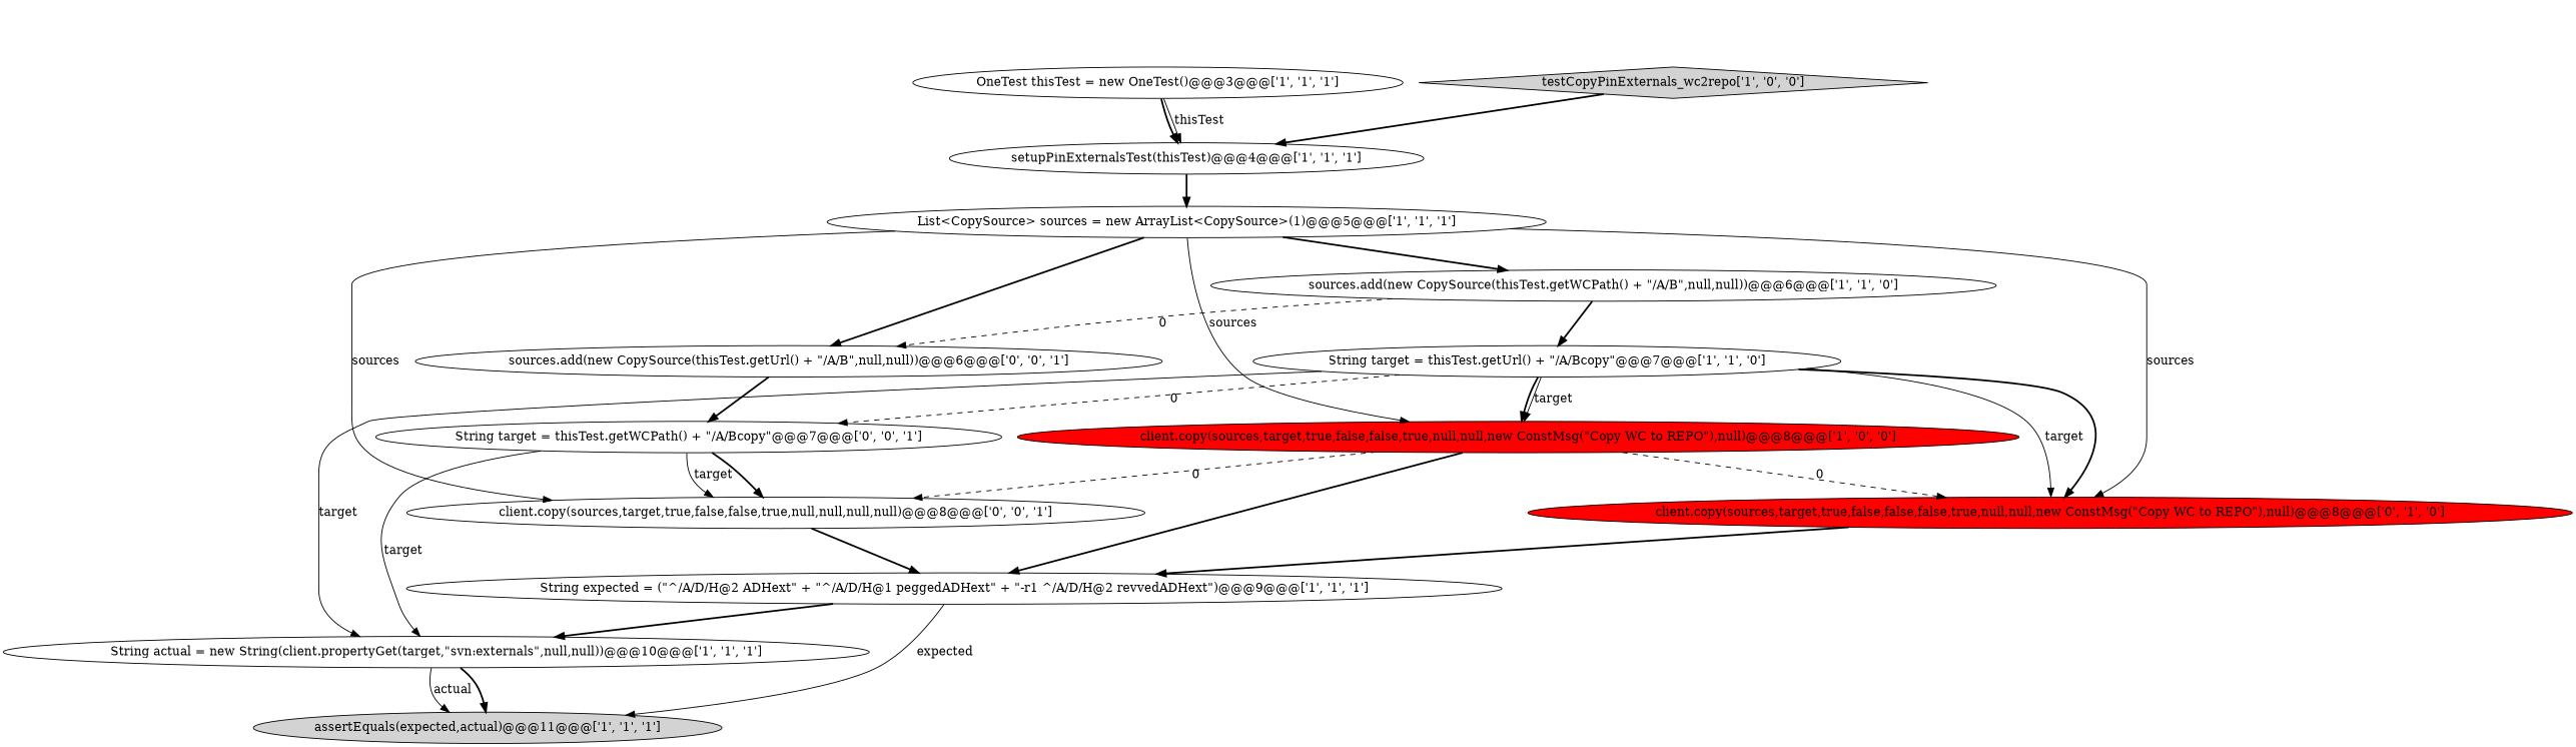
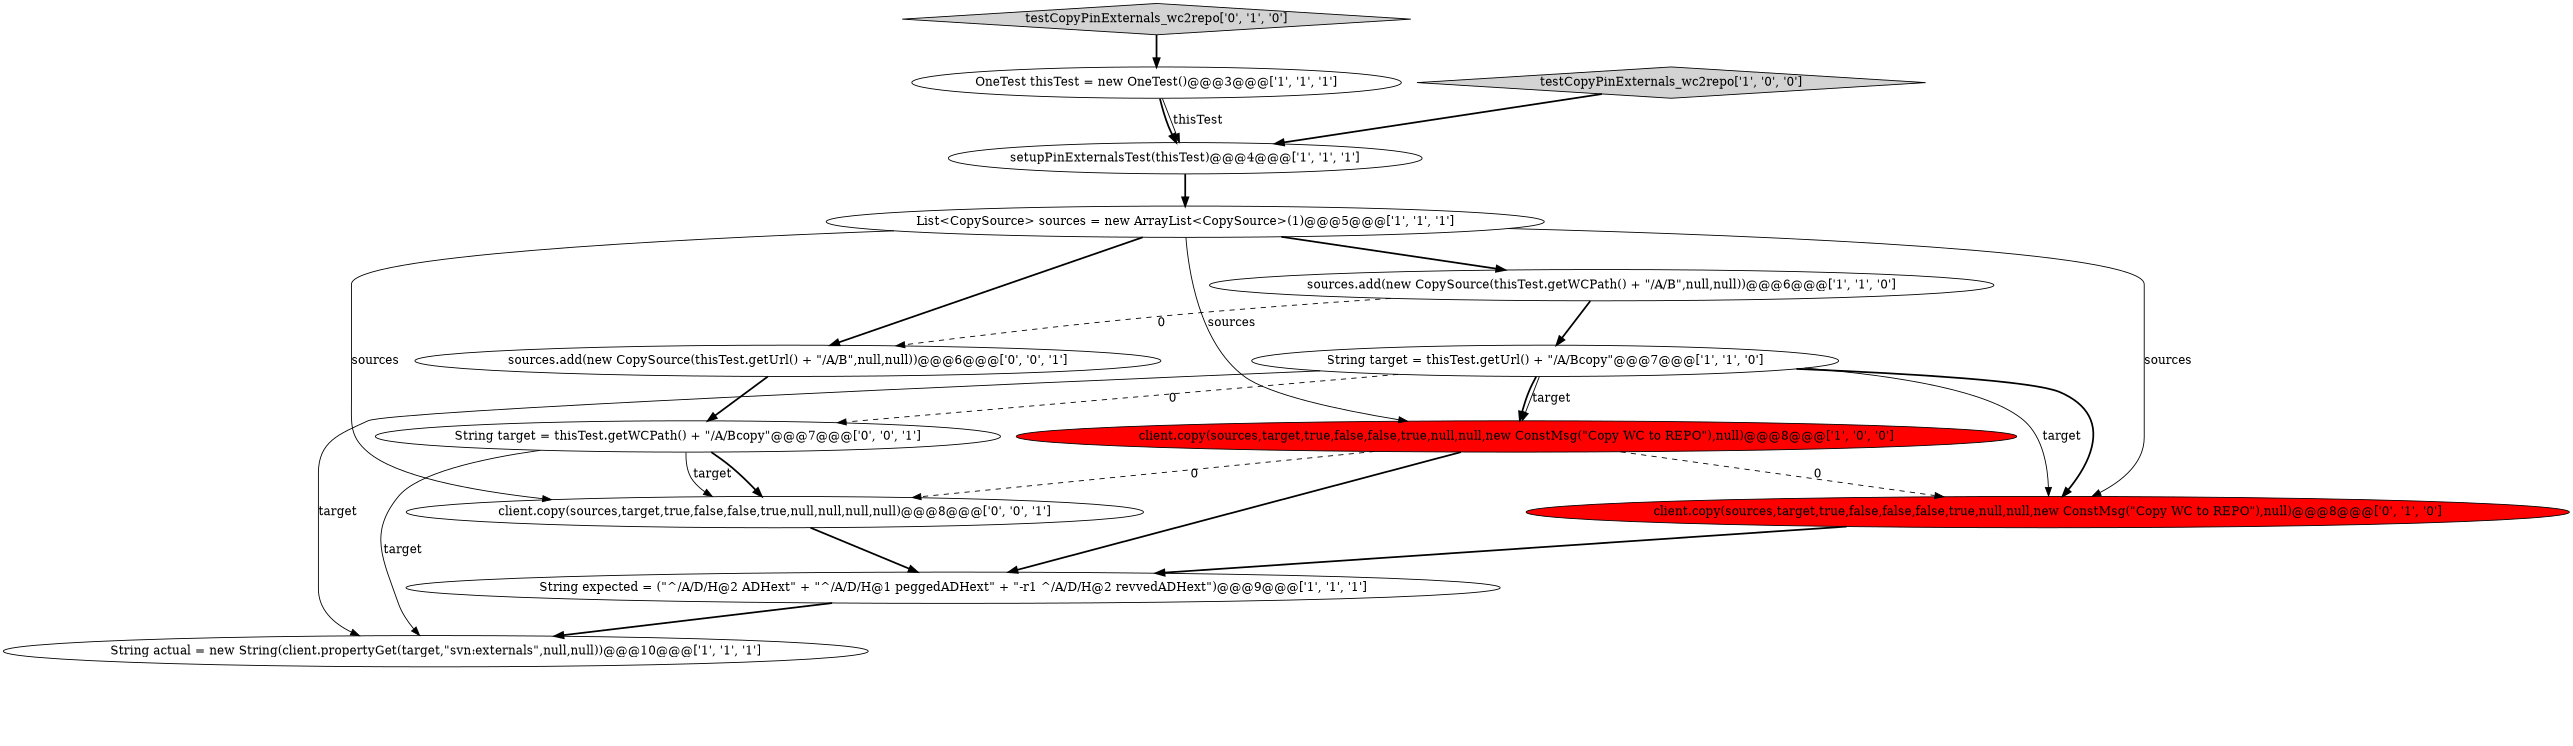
  digraph {
    node [fillcolor=white shape=ellipse style=filled]
    edge [style=bold]
    n1 [label="sources.add(new CopySource(thisTest.getWCPath() + \"/A/B\",null,null))@@@6@@@['1', '1', '0']"]
    n2 [label="sources.add(new CopySource(thisTest.getUrl() + \"/A/B\",null,null))@@@6@@@['0', '0', '1']"]
    n3 [label="String target = thisTest.getUrl() + \"/A/Bcopy\"@@@7@@@['1', '1', '0']"]
    n4 [label="String target = thisTest.getWCPath() + \"/A/Bcopy\"@@@7@@@['0', '0', '1']"]
    n5 [label="String actual = new String(client.propertyGet(target,\"svn:externals\",null,null))@@@10@@@['1', '1', '1']"]
    n6 [fillcolor=red label="client.copy(sources,target,true,false,false,false,true,null,null,new ConstMsg(\"Copy WC to REPO\"),null)@@@8@@@['0', '1', '0']"]
    n7 [fillcolor=red label="client.copy(sources,target,true,false,false,true,null,null,new ConstMsg(\"Copy WC to REPO\"),null)@@@8@@@['1', '0', '0']"]
-   n8 [fillcolor=lightgray label="assertEquals(expected,actual)@@@11@@@['1', '1', '1']"]
    n9 [label="setupPinExternalsTest(thisTest)@@@4@@@['1', '1', '1']"]
    n10 [label="List<CopySource> sources = new ArrayList<CopySource>(1)@@@5@@@['1', '1', '1']"]
    n11 [label="client.copy(sources,target,true,false,false,true,null,null,null,null)@@@8@@@['0', '0', '1']"]
    n12 [label="String expected = (\"^/A/D/H@2 ADHext\" + \"^/A/D/H@1 peggedADHext\" + \"-r1 ^/A/D/H@2 revvedADHext\")@@@9@@@['1', '1', '1']"]
+   n13 [fillcolor=lightgray label="testCopyPinExternals_wc2repo['0', '1', '0']" shape=diamond]
    n14 [label="OneTest thisTest = new OneTest()@@@3@@@['1', '1', '1']"]
    n15 [fillcolor=lightgray label="testCopyPinExternals_wc2repo['1', '0', '0']" shape=diamond]
    n1 -> n2 [label=0 style=dashed]
    n1 -> n3
    n2 -> n4
    n3 -> n4 [label=0 style=dashed]
    n3 -> n5 [label=target style=solid]
    n3 -> n6
    n3 -> n6 [label=target style=solid]
    n3 -> n7 [label=target style=solid]
    n3 -> n7
    n4 -> n5 [label=target style=solid]
    n4 -> n11 [label=target style=solid]
    n4 -> n11
-   n5 -> n8
-   n5 -> n8 [label=actual style=solid]
    n6 -> n12
    n7 -> n6 [label=0 style=dashed]
    n7 -> n11 [label=0 style=dashed]
    n7 -> n12
    n9 -> n10
    n10 -> n1
    n10 -> n2
    n10 -> n6 [label=sources style=solid]
    n10 -> n7 [label=sources style=solid]
    n10 -> n11 [label=sources style=solid]
    n11 -> n12
    n12 -> n5
-   n12 -> n8 [label=expected style=solid]
+   n13 -> n14
    n14 -> n9 [label=thisTest style=solid]
    n14 -> n9
    n15 -> n9
  }
